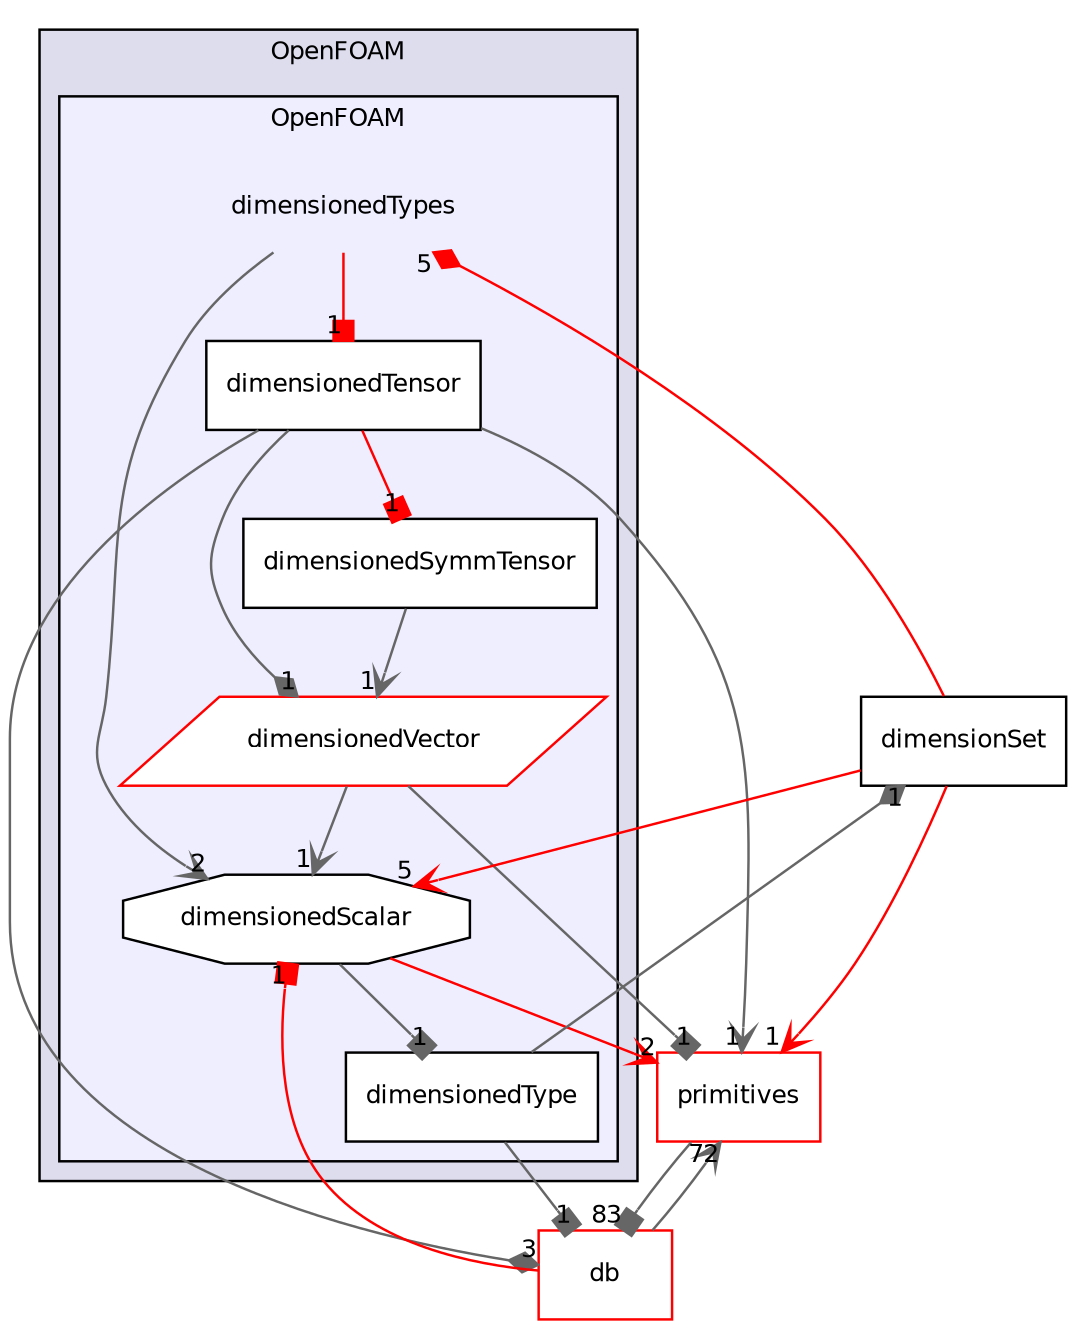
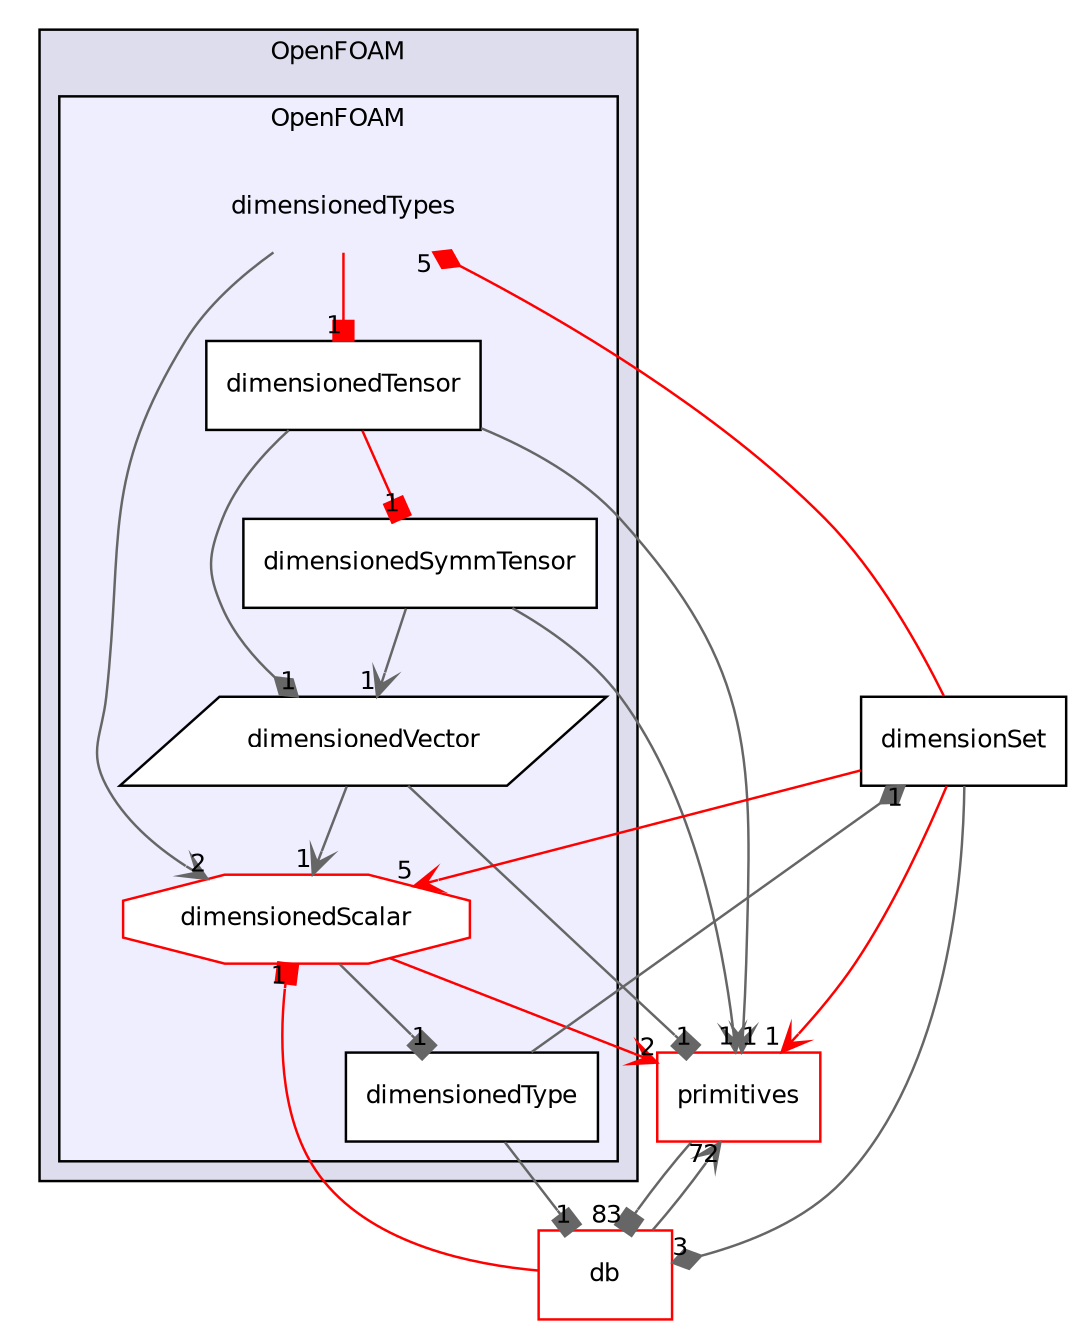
  digraph {
    compound=true
    node [fontname=Helvetica fontsize=10 shape=box color=black fillcolor=white style=filled]
    edge [arrowhead=vee color=gray40 headlabel=1 labeldistance=1.5 labelfontname=Helvetica labelfontsize=10]
    n1 [label=dimensionedTypes shape=plaintext color="" fillcolor="" style=""]
-   n2 [label=dimensionedScalar shape=octagon]
+   n2 [color=red label=dimensionedScalar shape=octagon]
    n3 [label=dimensionedSymmTensor]
    n4 [label=dimensionedTensor]
    n5 [label=dimensionedType]
-   n6 [color=red label=dimensionedVector shape=parallelogram]
+   n6 [label=dimensionedVector shape=parallelogram]
    n7 [color=red label=primitives fillcolor="" style=""]
    n8 [label=dimensionSet color="" fillcolor="" style=""]
    n9 [color=red label=db fillcolor="" style=""]
    subgraph cluster_1 {
      bgcolor="#ddddee"
      fontname=Helvetica
      fontsize=10
      label=OpenFOAM
      pencolor=black
      subgraph cluster_2 {
        bgcolor="#eeeeff"
        fontname=Helvetica
        fontsize=10
        label=OpenFOAM
        pencolor=black
        n1
        n2
        n3
        n4
        n5
        n6
      }
    }
    n1 -> n2 [headlabel=2]
    n1 -> n4 [arrowhead=box color=red]
    n2 -> n5 [arrowhead=box]
    n2 -> n7 [color=red headlabel=2]
    n3 -> n6
+   n3 -> n7
    n4 -> n3 [arrowhead=box color=red]
    n4 -> n6 [arrowhead=diamond]
    n4 -> n7
    n5 -> n8 [arrowhead=diamond]
    n5 -> n9 [arrowhead=box]
    n6 -> n2
    n6 -> n7 [arrowhead=box]
    n7 -> n9 [arrowhead=box headlabel=83]
    n8 -> n1 [arrowhead=diamond color=red headlabel=5]
    n8 -> n2 [color=red headlabel=5]
    n8 -> n7 [color=red]
-   n4 -> n9 [arrowhead=diamond headlabel=3]
+   n8 -> n9 [arrowhead=diamond headlabel=3]
    n9 -> n2 [arrowhead=box color=red]
    n9 -> n7 [headlabel=72]
  }
